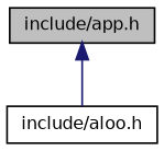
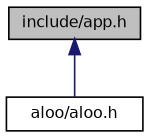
  digraph {
    node [color=black fontname=Helvetica fontsize=10 shape=record style=filled]
    n1 [fillcolor=grey75 fontcolor=black height=0.2 label="include/app.h" width=0.4]
-   n2 [fillcolor=white height=0.2 label="include/aloo.h" width=0.4]
+   n2 [fillcolor=white height=0.2 label="aloo/aloo.h" width=0.4]
    n1 -> n2 [color=midnightblue dir=back fontname=Helvetica fontsize=10 labelfontname=Helvetica labelfontsize=10 style=solid]
  }
